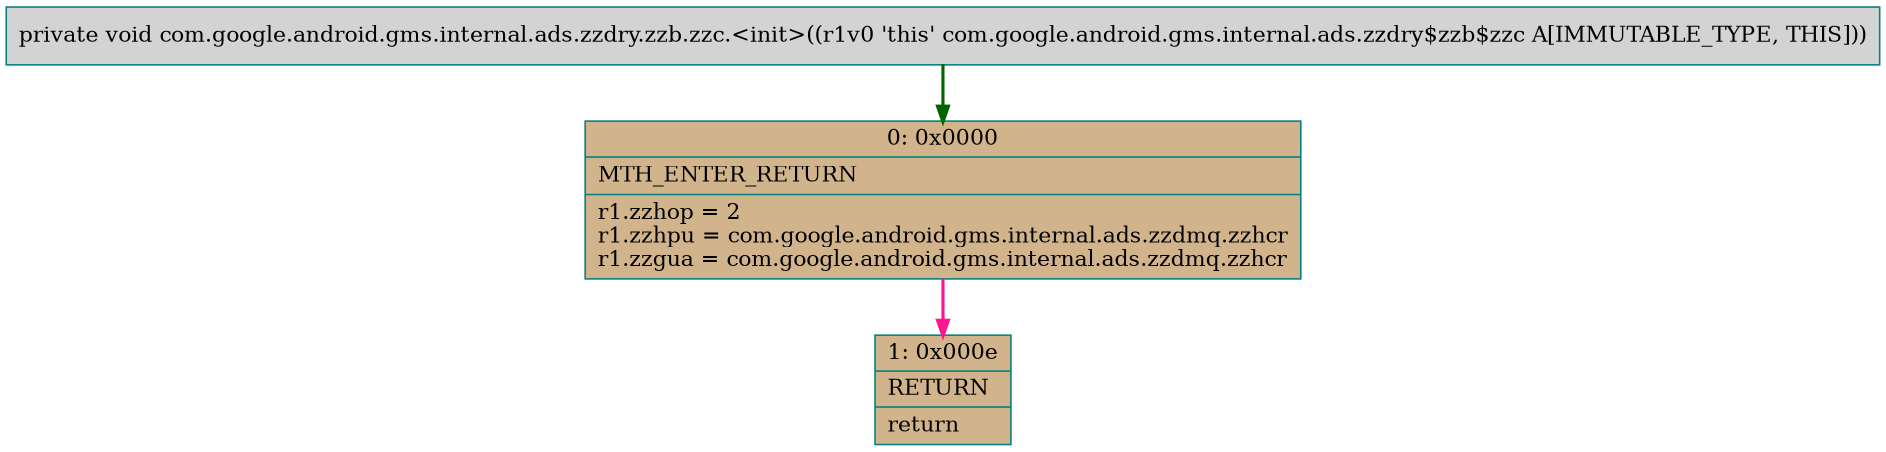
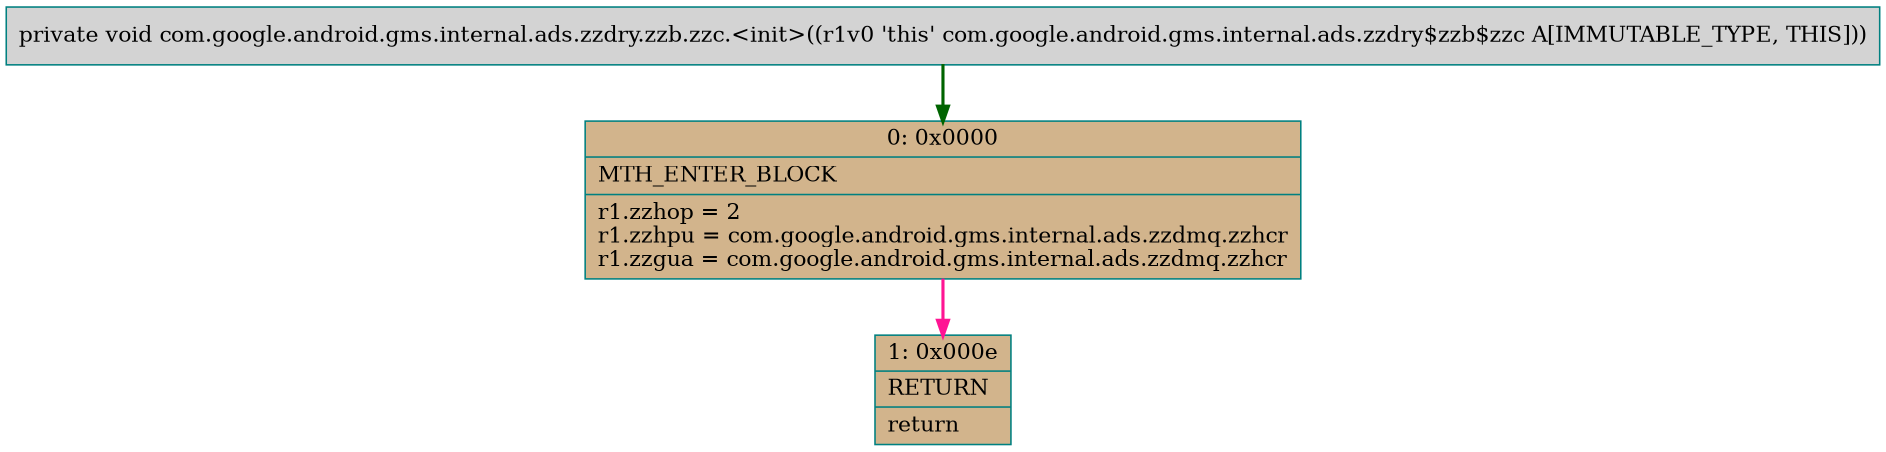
  digraph {
    node [shape=record style=filled fillcolor=tan color=teal]
    edge [style=bold]
-   n1 [label="{0\:\ 0x0000|MTH_ENTER_RETURN\l|r1.zzhop = 2\lr1.zzhpu = com.google.android.gms.internal.ads.zzdmq.zzhcr\lr1.zzgua = com.google.android.gms.internal.ads.zzdmq.zzhcr\l}"]
+   n1 [label="{0\:\ 0x0000|MTH_ENTER_BLOCK\l|r1.zzhop = 2\lr1.zzhpu = com.google.android.gms.internal.ads.zzdmq.zzhcr\lr1.zzgua = com.google.android.gms.internal.ads.zzdmq.zzhcr\l}"]
    n2 [label="{1\:\ 0x000e|RETURN\l|return\l}"]
    n3 [label="{private void com.google.android.gms.internal.ads.zzdry.zzb.zzc.\<init\>((r1v0 'this' com.google.android.gms.internal.ads.zzdry$zzb$zzc A[IMMUTABLE_TYPE, THIS])) }" fillcolor=lightgrey]
    n1 -> n2 [color=deeppink]
    n3 -> n1 [color=darkgreen]
  }
